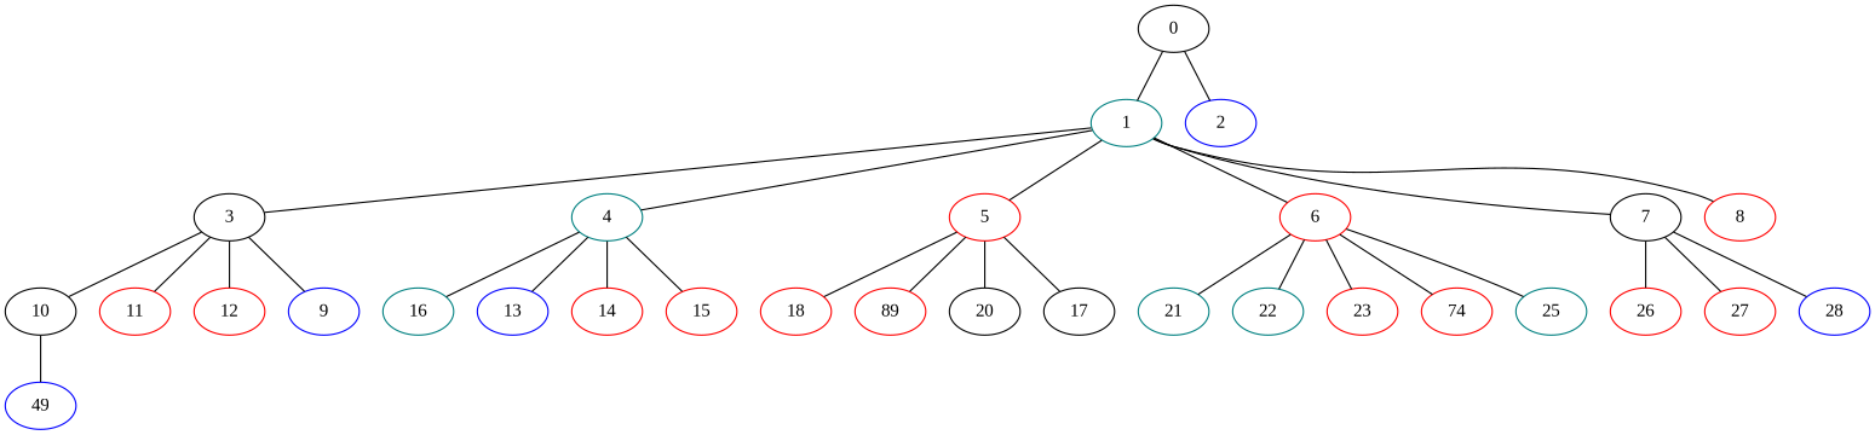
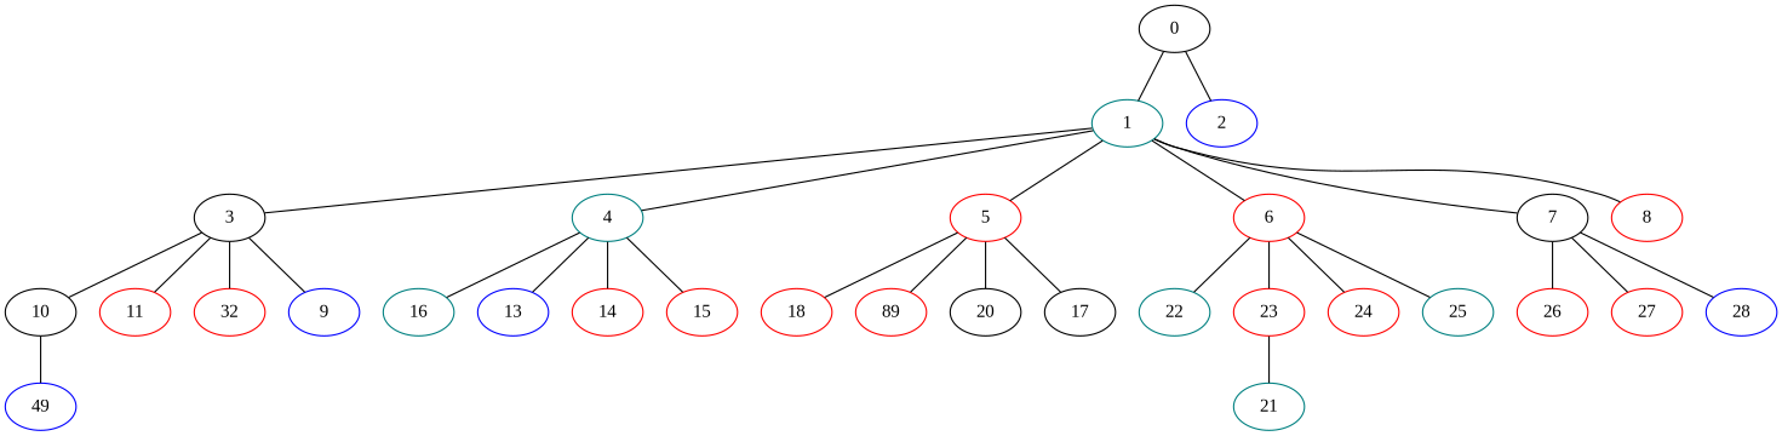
  graph {
    fontname="Liberation Serif"
    node [color=red fontname="Liberation Serif"]
    edge [fontname="Liberation Serif"]
    0 [color=black]
    1 [color=teal]
    2 [color=blue]
    3 [color=black]
    4 [color=teal]
    5
    6
    7 [color=black]
    8
    10 [color=black]
    11
-   12
+   12 [label=32]
    9 [color=blue]
    16 [color=teal]
    13 [color=blue]
    14
    15
    18
    n19 [label=89]
    20 [color=black]
    17 [color=black]
    21 [color=teal]
    22 [color=teal]
    23
-   24 [label=74]
+   24
    25 [color=teal]
    26
    27
    28 [color=blue]
    n30 [color=blue label=49]
    0 -- 1
    0 -- 2
    1 -- 3
    1 -- 4
    1 -- 5
    1 -- 6
    1 -- 7
    1 -- 8
    3 -- 10
    3 -- 11
    3 -- 12
    3 -- 9
    4 -- 16
    4 -- 13
    4 -- 14
    4 -- 15
    5 -- 18
    5 -- n19
    5 -- 20
    5 -- 17
-   6 -- 21
+   23 -- 21
    6 -- 22
    6 -- 23
    6 -- 24
    6 -- 25
    7 -- 26
    7 -- 27
    7 -- 28
    10 -- n30
  }
